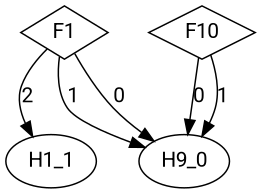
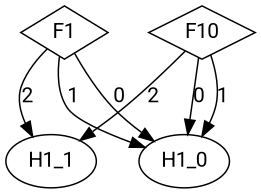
  digraph {
    fontname=Roboto
    node [fontname=Roboto]
    edge [fontname=Roboto]
    n1 [label=H1_1]
-   n2 [label=H9_0]
+   n2 [label=H1_0]
    n3 [label=F10 shape=diamond]
    n4 [label=F1 shape=diamond]
+   n3 -> n1 [label=2]
    n3 -> n2 [label=1]
    n3 -> n2 [label=0]
    n4 -> n1 [label=2]
    n4 -> n2 [label=1]
    n4 -> n2 [label=0]
  }
